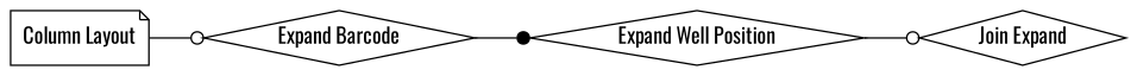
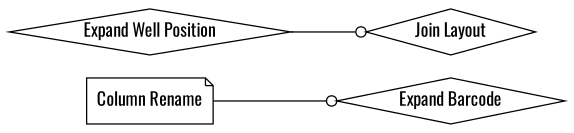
  digraph {
    fontname=Oswald
    rankdir=LR
    node [fontname=Oswald shape=diamond]
    edge [arrowhead=odot fontname=Oswald]
-   n1 [label="Column Layout" shape=note]
+   n1 [label="Column Rename" shape=note]
    n2 [label="Expand Barcode"]
    n3 [label="Expand Well Position"]
-   n4 [label="Join Expand"]
+   n4 [label="Join Layout"]
    n1 -> n2
-   n2 -> n3 [arrowhead=dot]
    n3 -> n4
  }
